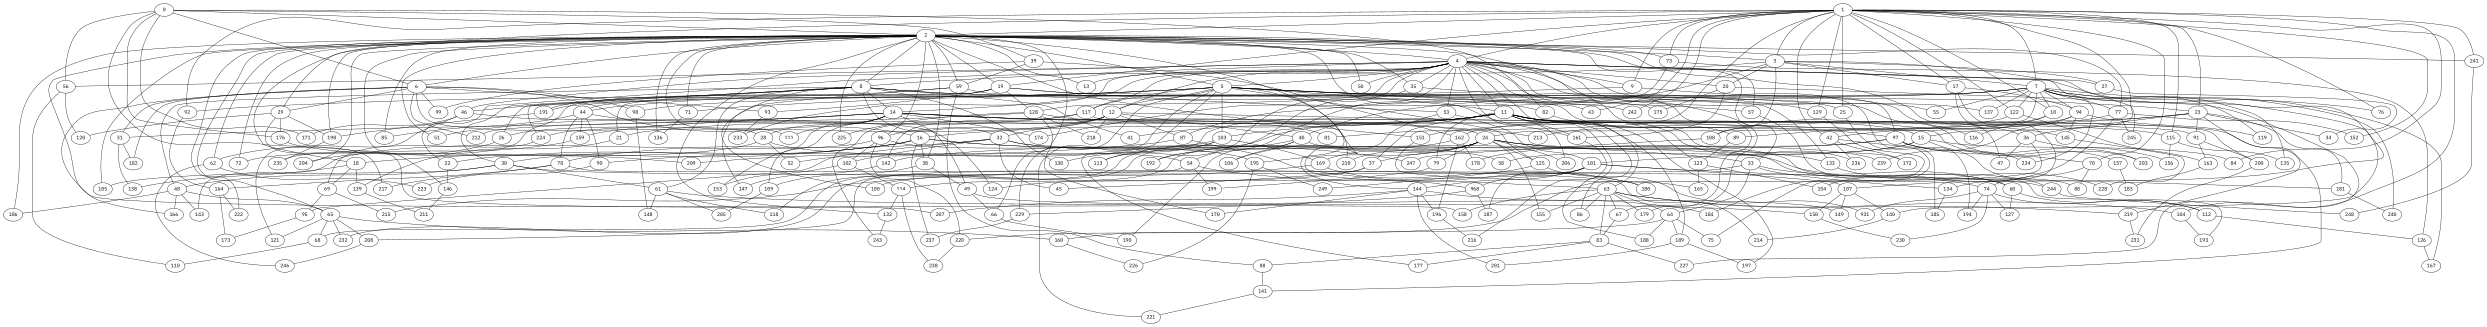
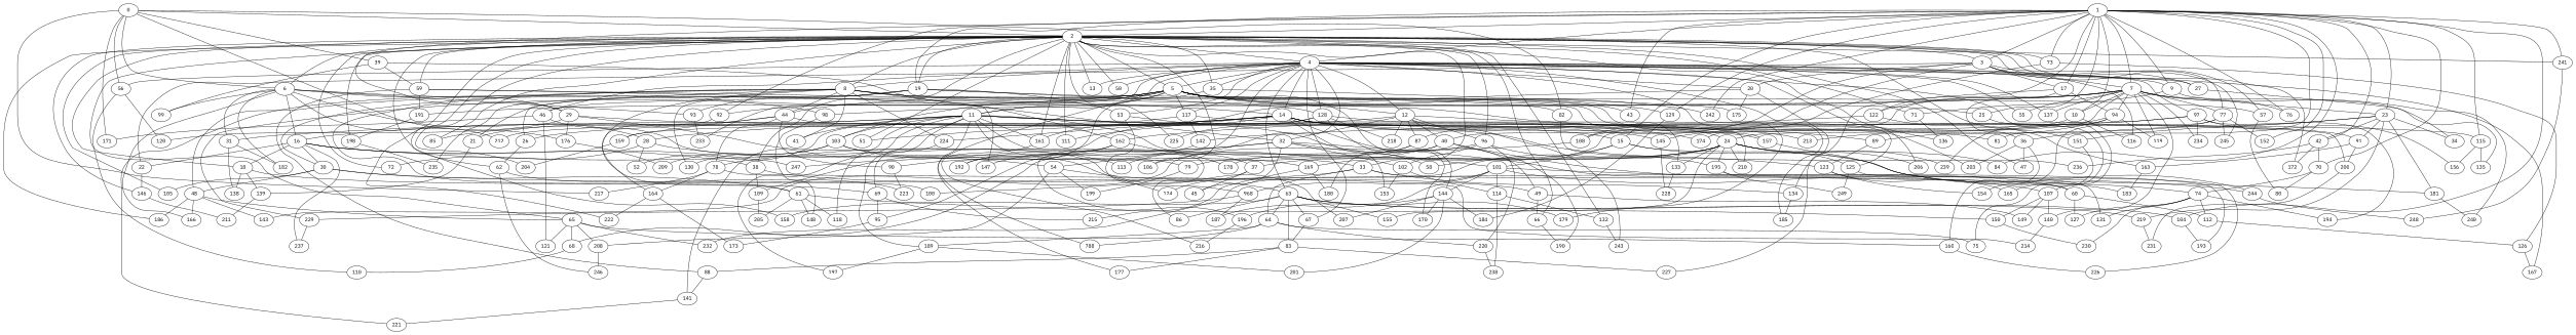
  graph {
    fontname="IBM Plex Mono"
    node [fontname="IBM Plex Mono"]
    edge [fontname="IBM Plex Mono"]
    0
    2
    6
    39
    56
    82
    171
    176
    217
    3
    4
    19
    73
    241
    5
    8
    13
    18
    33
    35
    38
    47
    50
    51
    57
    59
    62
    65
    66
    71
    72
    77
    85
    96
    105
    106
    111
    132
    136
    146
    151
    158
    161
    172
    186
    198
    204
    222
    225
    29
    16
    28
    31
    93
    98
    99
    166
    182
    212
    162
    120
    110
    236
    209
    1
    7
    9
    10
    15
    17
    23
    25
    42
    43
    70
    76
    81
    84
    92
    104
    115
    122
    129
    152
    242
    20
    22
    27
    87
    108
    245
    11
    12
    14
    46
    53
    54
    55
    63
    67
    97
    107
    113
    116
    117
    128
    137
    167
    179
    185
    206
    233
    24
    40
    94
    119
    135
    140
    191
    234
    240
    58
    101
    244
    36
    134
    21
    133
    235
    91
    34
    181
    219
    75
    157
    207
    74
    80
    174
    126
    164
    193
    156
    163
    184
    248
    44
    103
    125
    144
    177
    203
    221
    229
    26
    30
    32
    41
    48
    61
    100
    130
    224
    69
    138
    139
    60
    64
    175
    192
    49
    109
    88
    89
    147
    223
    246
    232
    160
    68
    121
    208
    190
    154
    195
    102
    143
    220
    243
    211
    165
    216
    227
    90
    180
    247
    37
    52
    79
    86
    118
    123
    141
    145
-   188
+   188 [label=788]
    189
    197
    218
    153
    213
    124
    n212 [label=968]
    199
    155
    83
    194
    142
    178
    149
    150
    159
    200
    210
    170
    78
    169
-   131 [label=931]
+   131
    249
    196
    201
    237
    148
    239
    214
    45
    95
    205
    215
    228
    183
    114
    187
    231
    112
    127
    230
    226
    173
    238
    0 -- 2
    0 -- 6
    0 -- 39
    0 -- 56
    0 -- 82
    0 -- 171
    0 -- 176
    0 -- 217
    2 -- 6
    2 -- 3
    2 -- 4
    2 -- 19
    2 -- 73
    2 -- 241
    2 -- 5
    2 -- 8
    2 -- 13
    2 -- 18
    2 -- 33
    2 -- 35
    2 -- 38
    2 -- 47
    2 -- 50
    2 -- 51
    2 -- 57
    2 -- 59
    2 -- 62
    2 -- 65
    2 -- 66
    2 -- 71
    2 -- 72
    2 -- 77
    2 -- 85
    2 -- 96
    2 -- 105
    2 -- 106
    2 -- 111
    2 -- 132
    2 -- 136
    2 -- 146
    2 -- 151
    2 -- 158
    2 -- 161
    2 -- 172
    2 -- 186
    2 -- 198
    2 -- 204
    2 -- 222
    2 -- 225
    6 -- 29
    6 -- 16
    6 -- 28
    6 -- 31
    6 -- 93
    6 -- 98
    6 -- 99
    6 -- 166
    6 -- 182
    6 -- 212
    39 -- 59
    39 -- 99
    39 -- 162
    56 -- 120
    56 -- 110
    82 -- 236
    176 -- 209
    3 -- 7
    3 -- 17
    3 -- 20
    3 -- 22
    3 -- 27
    3 -- 87
    3 -- 108
    3 -- 245
    4 -- 56
    4 -- 5
    4 -- 8
    4 -- 13
    4 -- 35
    4 -- 50
    4 -- 9
    4 -- 20
    4 -- 27
    4 -- 11
    4 -- 12
    4 -- 14
    4 -- 46
    4 -- 53
    4 -- 54
    4 -- 55
    4 -- 63
    4 -- 67
    4 -- 97
    4 -- 107
    4 -- 113
    4 -- 116
    4 -- 117
    4 -- 128
    4 -- 137
    4 -- 167
    4 -- 179
    4 -- 185
    4 -- 206
    4 -- 233
    19 -- 93
    19 -- 53
    19 -- 128
    19 -- 21
    19 -- 133
    19 -- 235
    73 -- 174
    73 -- 126
    241 -- 248
    5 -- 25
    5 -- 43
    5 -- 92
    5 -- 129
    5 -- 242
    5 -- 11
    5 -- 12
    5 -- 46
    5 -- 117
    5 -- 44
    5 -- 103
    5 -- 125
    5 -- 144
    5 -- 177
    5 -- 203
    5 -- 221
    5 -- 229
    8 -- 82
    8 -- 57
    8 -- 14
    8 -- 44
    8 -- 26
    8 -- 30
    8 -- 32
    8 -- 41
    8 -- 48
    8 -- 61
    8 -- 100
    8 -- 130
    8 -- 224
    18 -- 69
    18 -- 138
    18 -- 139
    33 -- 134
    33 -- 100
    33 -- 60
    33 -- 64
    35 -- 175
    35 -- 192
    38 -- 49
    38 -- 109
    57 -- 80
    59 -- 191
    59 -- 88
    59 -- 89
    59 -- 147
    62 -- 223
    62 -- 246
    65 -- 232
    65 -- 160
    65 -- 68
    65 -- 121
    65 -- 208
    66 -- 190
    71 -- 136
    77 -- 152
    77 -- 245
    77 -- 89
    77 -- 154
    96 -- 195
    96 -- 102
    96 -- 143
    96 -- 220
    132 -- 243
    146 -- 211
    151 -- 165
    161 -- 216
    198 -- 235
    29 -- 176
    29 -- 120
-   29 -- 198
+   29 -- 157
    29 -- 207
    16 -- 18
    16 -- 33
    16 -- 38
    16 -- 22
    16 -- 30
    16 -- 247
    16 -- 237
    28 -- 72
    28 -- 54
    28 -- 52
    31 -- 182
    31 -- 138
    93 -- 233
    98 -- 148
    162 -- 192
    162 -- 178
    162 -- 196
    1 -- 2
    1 -- 3
    1 -- 4
    1 -- 19
    1 -- 73
    1 -- 241
    1 -- 29
    1 -- 7
    1 -- 9
    1 -- 10
    1 -- 15
    1 -- 17
    1 -- 23
    1 -- 25
    1 -- 42
    1 -- 43
    1 -- 70
    1 -- 76
    1 -- 81
    1 -- 84
    1 -- 92
    1 -- 104
    1 -- 115
    1 -- 122
    1 -- 129
    1 -- 152
    1 -- 242
    7 -- 77
    7 -- 98
    7 -- 10
    7 -- 76
    7 -- 122
    7 -- 55
    7 -- 137
    7 -- 24
    7 -- 40
    7 -- 94
    7 -- 119
    7 -- 135
    7 -- 140
    7 -- 191
    7 -- 234
    7 -- 240
    9 -- 71
    9 -- 23
    10 -- 108
    10 -- 116
    15 -- 84
    15 -- 58
    15 -- 101
    15 -- 244
    17 -- 94
    17 -- 36
    17 -- 134
    23 -- 151
    23 -- 42
    23 -- 36
    23 -- 91
    23 -- 34
    23 -- 181
    23 -- 219
    25 -- 75
    42 -- 172
    42 -- 236
    42 -- 70
    70 -- 74
    70 -- 80
    92 -- 164
    104 -- 193
    115 -- 135
    115 -- 156
    122 -- 162
    122 -- 163
    129 -- 184
    20 -- 161
    20 -- 175
    20 -- 227
    22 -- 146
    27 -- 34
    87 -- 90
    87 -- 180
    108 -- 247
    11 -- 161
    11 -- 16
    11 -- 15
-   11 -- 97
    11 -- 21
    11 -- 103
    11 -- 41
    11 -- 37
    11 -- 52
    11 -- 79
    11 -- 86
    11 -- 118
    11 -- 123
    11 -- 141
    11 -- 145
    11 -- 188
    11 -- 189
    11 -- 197
    12 -- 96
    12 -- 87
    12 -- 40
    12 -- 157
    12 -- 26
    12 -- 32
    12 -- 243
    12 -- 218
    14 -- 51
    14 -- 111
    14 -- 28
    14 -- 31
    14 -- 81
    14 -- 24
    14 -- 91
    14 -- 174
    14 -- 224
    14 -- 49
    14 -- 109
    14 -- 153
    14 -- 213
    46 -- 171
    46 -- 121
    46 -- 124
    53 -- 101
    53 -- n212
    54 -- 63
    54 -- 208
    54 -- 199
    63 -- 158
    63 -- 104
    63 -- 67
    63 -- 179
    63 -- 219
    63 -- 64
    63 -- 86
    63 -- 155
    63 -- 83
    67 -- 83
    97 -- 234
    97 -- 156
    97 -- 194
    97 -- 142
    97 -- 178
    107 -- 140
    107 -- 149
    107 -- 150
    117 -- 142
    117 -- 159
    117 -- 200
    128 -- 225
    128 -- 212
    128 -- 218
    128 -- 210
    128 -- 170
    24 -- 206
    24 -- 133
    24 -- 74
    24 -- 125
    24 -- 232
    24 -- 195
    24 -- 37
    24 -- 79
    24 -- 155
    24 -- 210
    24 -- 169
    24 -- 239
    40 -- 106
    40 -- 193
    40 -- 68
    40 -- 190
    94 -- 119
    94 -- 145
    94 -- 213
    94 -- 239
    140 -- 214
    191 -- 198
    101 -- 107
    101 -- 181
    101 -- 144
    101 -- n212
    101 -- 114
    101 -- 187
    244 -- 248
    36 -- 47
    36 -- 203
    36 -- 160
    134 -- 185
    21 -- 139
    133 -- 228
    91 -- 163
    91 -- 200
    181 -- 240
    219 -- 231
    157 -- 183
    74 -- 194
    74 -- 131
    74 -- 112
    74 -- 127
    74 -- 230
    126 -- 167
    164 -- 222
    164 -- 173
    163 -- 183
    44 -- 85
    44 -- 115
    44 -- 90
    44 -- 159
    44 -- 78
    103 -- 209
    103 -- 113
    103 -- 130
    103 -- 169
    125 -- 131
    125 -- 249
    144 -- 207
    144 -- 184
    144 -- 170
    144 -- 196
    144 -- 201
    229 -- 237
    26 -- 62
    30 -- 105
    30 -- 244
    30 -- 48
    30 -- 61
    32 -- 58
    32 -- 60
    32 -- 102
    32 -- 78
    32 -- 45
    32 -- 95
    48 -- 65
    48 -- 186
    48 -- 166
    48 -- 143
    61 -- 118
    61 -- 150
    61 -- 148
    61 -- 205
    224 -- 69
    69 -- 95
    69 -- 215
    139 -- 211
    60 -- 112
    60 -- 127
    64 -- 75
    64 -- 220
    64 -- 188
    64 -- 189
    49 -- 66
    49 -- 149
    109 -- 205
    88 -- 141
    89 -- 123
    160 -- 226
    68 -- 110
    208 -- 246
    195 -- 249
    195 -- 226
    102 -- 153
    102 -- 114
    220 -- 238
    90 -- 223
    37 -- 124
    37 -- 45
    79 -- 199
    123 -- 154
    123 -- 165
    141 -- 221
    145 -- 228
    189 -- 197
    189 -- 201
    n212 -- 229
    n212 -- 187
    83 -- 177
    83 -- 88
    83 -- 227
    142 -- 147
    150 -- 230
    159 -- 204
    200 -- 231
    78 -- 217
    78 -- 164
    78 -- 214
    169 -- 180
    169 -- 215
    196 -- 216
    95 -- 173
    114 -- 132
    114 -- 238
    112 -- 126
  }
